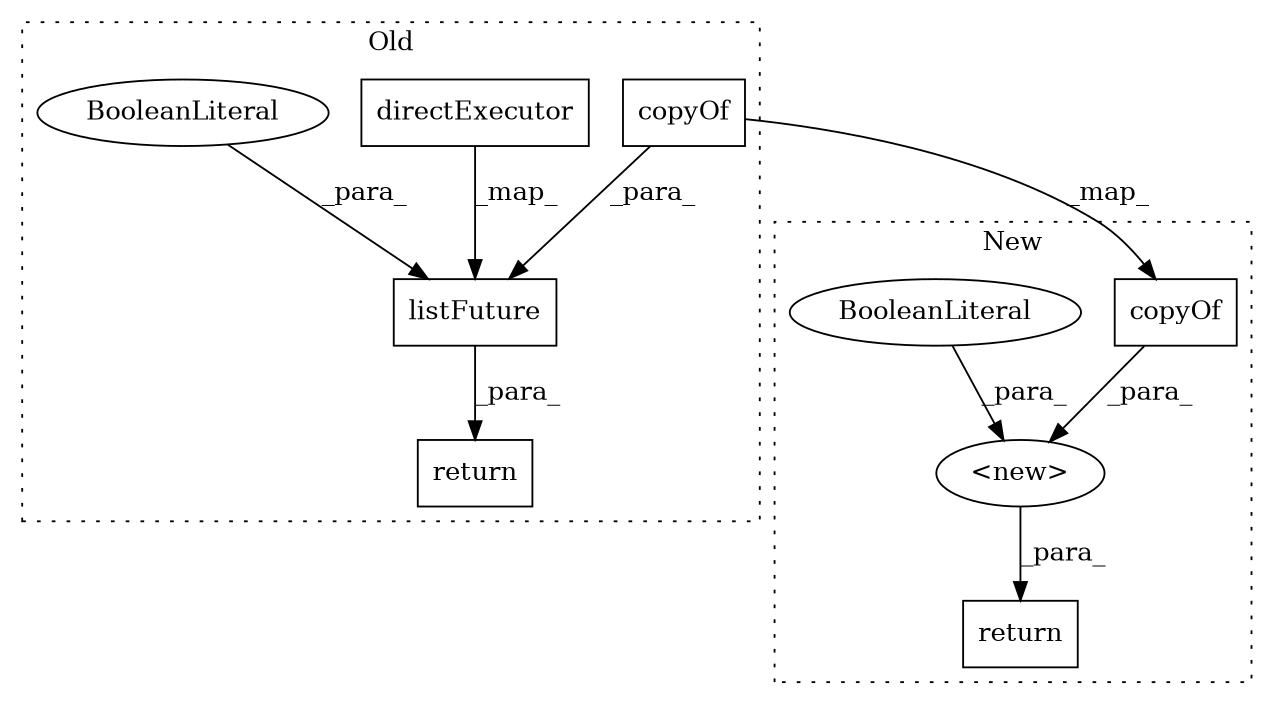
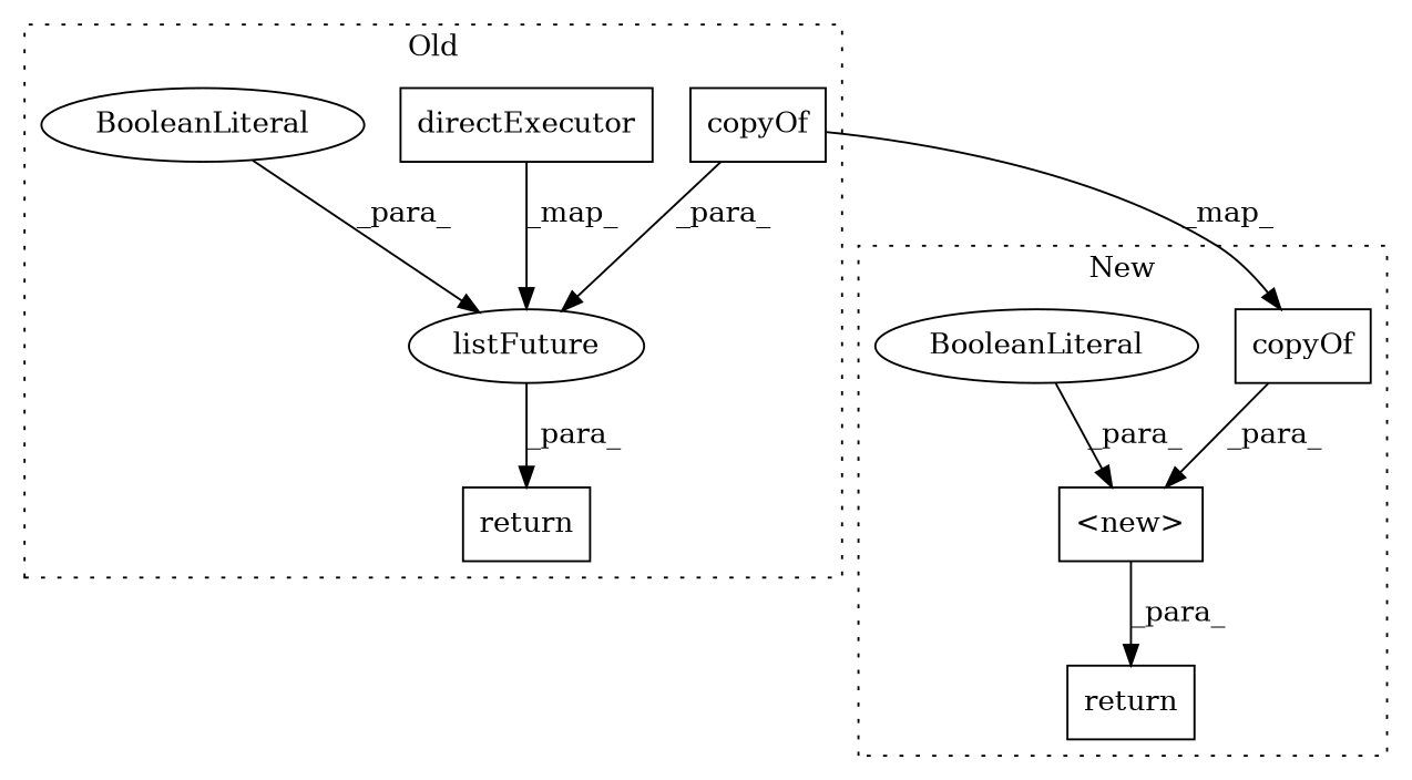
  digraph {
    node [a=32 l="7,1" shape=box]
    n1 [label=copyOf s="48613,48627"]
-   n2 [l="11,1" label=listFuture s="48588,48652"]
+   n2 [l="11,1" label=listFuture s="48588,48652" shape=ellipse]
    n3 [l=16 label=directExecutor s=48636]
    n4 [a=9 l=4 label=BooleanLiteral s=48630 shape=ellipse]
    n5 [a=41 l=7 label=return s=48581]
    n6 [label=copyOf s="48663,48677"]
-   n7 [a=14 l="18,1" label="<new>" s="48631,48684" shape=ellipse]
+   n7 [a=14 l="18,1" label="<new>" s="48631,48684"]
    n8 [a=9 l=4 label=BooleanLiteral s=48680 shape=ellipse]
    n9 [a=41 l=7 label=return s=48624]
    subgraph cluster_1 {
      label=Old
      style=dotted
      n1
      n2
      n3
      n4
      n5
    }
    subgraph cluster_2 {
      label=New
      style=dotted
      n6
      n7
      n8
      n9
    }
    n1 -> n2 [label=_para_]
    n1 -> n6 [label=_map_]
    n2 -> n5 [label=_para_]
    n3 -> n2 [label=_map_]
    n4 -> n2 [label=_para_]
    n6 -> n7 [label=_para_]
    n7 -> n9 [label=_para_]
    n8 -> n7 [label=_para_]
  }
